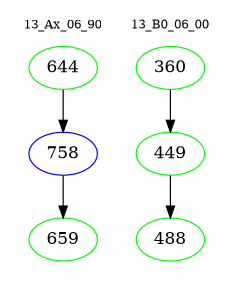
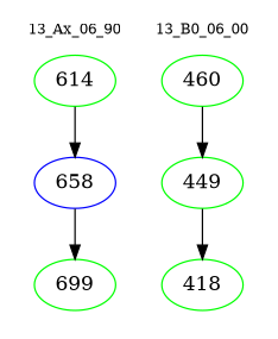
  digraph {
    node [color=green]
    edge [color=black]
-   n1 [label=644]
-   n2 [color=blue label=758]
-   n3 [label=659]
-   n4 [label=360]
+   n1 [label=614]
+   n2 [color=blue label=658]
+   n3 [label=699]
+   n4 [label=460]
    n5 [label=449]
-   n6 [label=488]
+   n6 [label=418]
    subgraph cluster_1 {
      color=white
      fontsize=10
      label="13_Ax_06_90"
      n1
      n2
      n3
    }
    subgraph cluster_2 {
      color=white
      fontsize=10
      label="13_B0_06_00"
      n4
      n5
      n6
    }
    n1 -> n2
    n2 -> n3
    n4 -> n5
    n5 -> n6
  }
